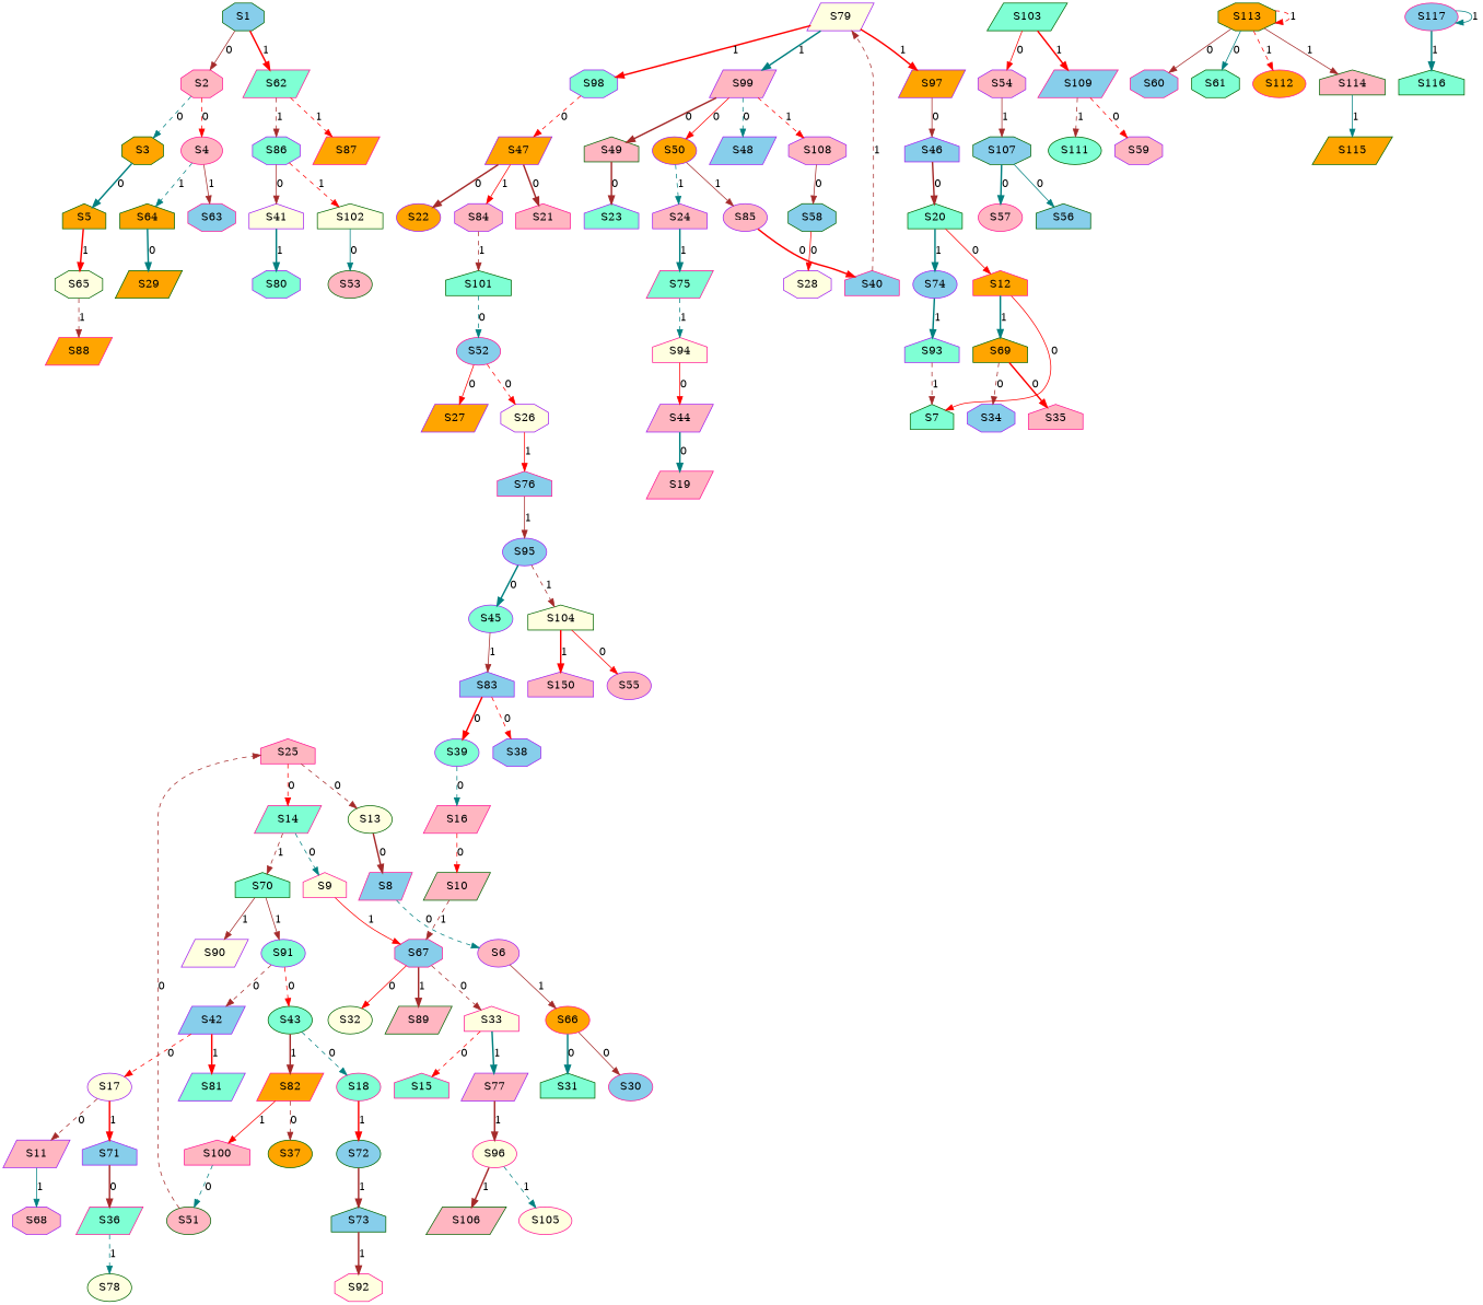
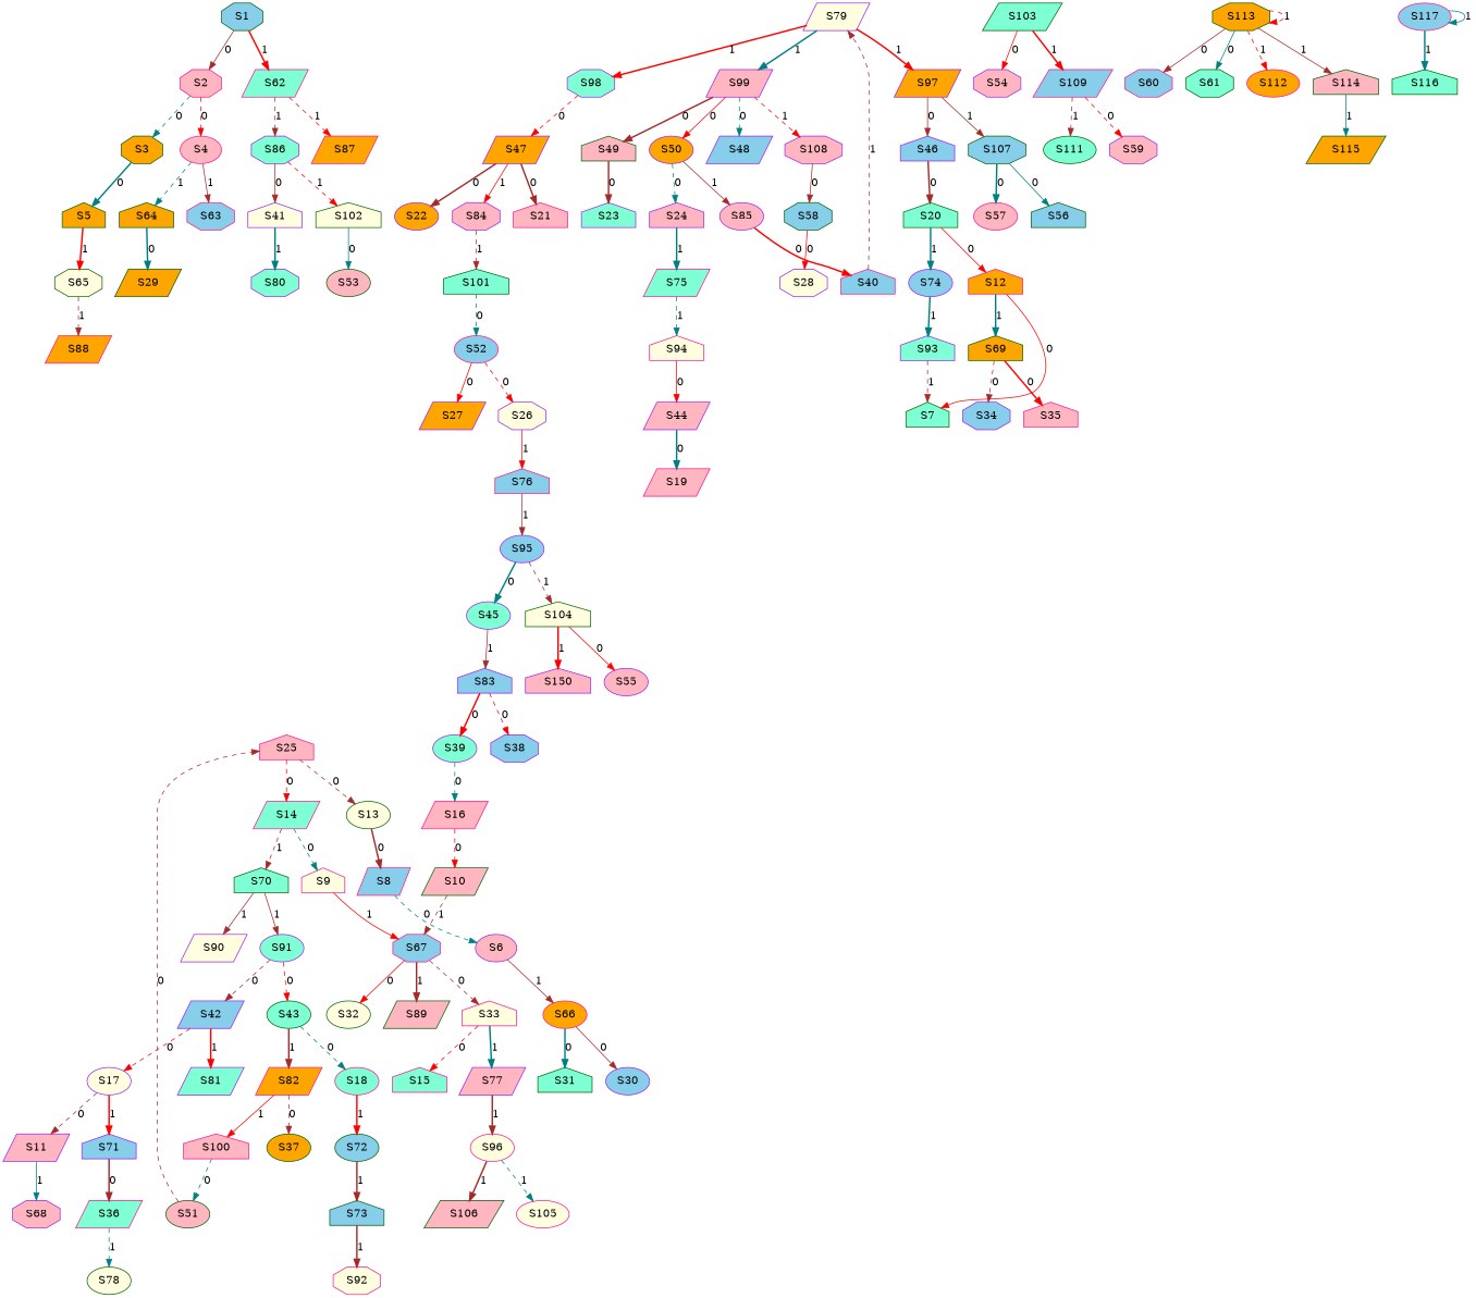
  strict digraph {
    node [color=purple fillcolor=lightpink shape=house style=filled]
    edge [color=brown style=dashed]
    S1 [color=darkgreen fillcolor=skyblue shape=octagon]
    S2 [color=deeppink shape=octagon]
    S62 [color=deeppink fillcolor=aquamarine shape=parallelogram]
    S3 [color=darkgreen fillcolor=orange shape=octagon]
    S4 [color=deeppink shape=ellipse]
    S86 [fillcolor=aquamarine shape=octagon]
    S87 [color=deeppink fillcolor=orange shape=parallelogram]
    S5 [color=darkgreen fillcolor=orange]
    S64 [color=darkgreen fillcolor=orange]
    S63 [color=deeppink fillcolor=skyblue shape=octagon]
    S65 [color=darkgreen fillcolor=lightyellow shape=octagon]
    S29 [color=darkgreen fillcolor=orange shape=parallelogram]
    S88 [color=deeppink fillcolor=orange shape=parallelogram]
    S8 [color=deeppink fillcolor=skyblue shape=parallelogram]
    S6 [shape=ellipse]
    S66 [color=deeppink fillcolor=orange shape=ellipse]
-   S30 [color=deeppink fillcolor=skyblue shape=ellipse]
+   S30 [fillcolor=skyblue shape=ellipse]
    S31 [color=darkgreen fillcolor=aquamarine]
    S12 [color=deeppink fillcolor=orange]
    S7 [color=darkgreen fillcolor=aquamarine]
    S69 [color=darkgreen fillcolor=orange]
    S34 [fillcolor=skyblue shape=octagon]
    S35 [color=deeppink]
    S13 [color=darkgreen fillcolor=lightyellow shape=ellipse]
    S14 [color=deeppink fillcolor=aquamarine shape=parallelogram]
    S9 [color=deeppink fillcolor=lightyellow]
    S70 [color=darkgreen fillcolor=aquamarine]
    S67 [color=deeppink fillcolor=skyblue shape=octagon]
    S91 [fillcolor=aquamarine shape=ellipse]
    S90 [fillcolor=lightyellow shape=parallelogram]
    S33 [color=deeppink fillcolor=lightyellow]
    S32 [color=darkgreen fillcolor=lightyellow shape=ellipse]
    S89 [color=darkgreen shape=parallelogram]
    S16 [color=deeppink shape=parallelogram]
    S10 [color=darkgreen shape=parallelogram]
    S17 [fillcolor=lightyellow shape=ellipse]
    S11 [shape=parallelogram]
    S71 [fillcolor=skyblue]
    S68 [shape=octagon]
    S36 [color=deeppink fillcolor=aquamarine shape=parallelogram]
    S20 [color=darkgreen fillcolor=aquamarine]
    S74 [fillcolor=skyblue shape=ellipse]
    S93 [fillcolor=aquamarine]
    S25 [color=deeppink]
    S15 [color=deeppink fillcolor=aquamarine]
    S77 [shape=parallelogram]
    S96 [color=deeppink fillcolor=lightyellow shape=ellipse]
    S39 [fillcolor=aquamarine shape=ellipse]
    S42 [fillcolor=skyblue shape=parallelogram]
    S81 [fillcolor=aquamarine shape=parallelogram]
    S43 [color=darkgreen fillcolor=aquamarine shape=ellipse]
    S18 [color=deeppink fillcolor=aquamarine shape=ellipse]
    S82 [color=deeppink fillcolor=orange shape=parallelogram]
    S72 [color=darkgreen fillcolor=skyblue shape=ellipse]
    S37 [color=darkgreen fillcolor=orange shape=ellipse]
    S100 [color=deeppink]
    S73 [color=darkgreen fillcolor=skyblue]
    S92 [color=deeppink fillcolor=lightyellow shape=octagon]
    S44 [shape=parallelogram]
    S19 [color=deeppink shape=parallelogram]
    S46 [fillcolor=skyblue]
    S47 [fillcolor=orange shape=parallelogram]
    S21 [color=deeppink]
    S22 [fillcolor=orange shape=ellipse]
    S84 [shape=octagon]
    S101 [color=darkgreen fillcolor=aquamarine]
    S49 [color=darkgreen]
    S23 [fillcolor=aquamarine]
    S50 [fillcolor=orange shape=ellipse]
    S24
    S85 [shape=ellipse]
    S75 [color=deeppink fillcolor=aquamarine shape=parallelogram]
    S40 [color=deeppink fillcolor=skyblue]
    S94 [color=deeppink fillcolor=lightyellow]
    S51 [color=darkgreen shape=ellipse]
    S52 [color=deeppink fillcolor=skyblue shape=ellipse]
    S26 [fillcolor=lightyellow shape=octagon]
    S27 [fillcolor=orange shape=parallelogram]
    S76 [color=deeppink fillcolor=skyblue]
    S95 [fillcolor=skyblue shape=ellipse]
    S58 [color=darkgreen fillcolor=skyblue shape=octagon]
    S28 [fillcolor=lightyellow shape=octagon]
    S78 [color=darkgreen fillcolor=lightyellow shape=ellipse]
    S83 [fillcolor=skyblue]
    S38 [fillcolor=skyblue shape=octagon]
    S79 [fillcolor=lightyellow shape=parallelogram]
    S97 [fillcolor=orange shape=parallelogram]
    S98 [fillcolor=aquamarine shape=octagon]
    S99 [shape=parallelogram]
    S41 [fillcolor=lightyellow]
    S102 [color=darkgreen fillcolor=lightyellow]
    S80 [fillcolor=aquamarine shape=octagon]
    S53 [color=darkgreen shape=ellipse]
    S45 [fillcolor=aquamarine shape=ellipse]
    S104 [color=darkgreen fillcolor=lightyellow]
    S55 [shape=ellipse]
    n97 [label=S150]
    S107 [color=darkgreen fillcolor=skyblue shape=octagon]
    S56 [color=darkgreen fillcolor=skyblue]
    S57 [color=deeppink shape=ellipse]
    S48 [fillcolor=skyblue shape=parallelogram]
    S108 [shape=octagon]
    S103 [color=darkgreen fillcolor=aquamarine shape=parallelogram]
    S54 [shape=octagon]
    S109 [color=deeppink fillcolor=skyblue shape=parallelogram]
    S59 [shape=octagon]
    S111 [color=darkgreen fillcolor=aquamarine shape=ellipse]
    S113 [color=darkgreen fillcolor=orange shape=octagon]
    S60 [color=deeppink fillcolor=skyblue shape=octagon]
    S61 [color=darkgreen fillcolor=aquamarine shape=octagon]
    S112 [color=deeppink fillcolor=orange shape=ellipse]
    S114 [color=darkgreen]
    S115 [color=darkgreen fillcolor=orange shape=parallelogram]
    S105 [color=deeppink fillcolor=lightyellow shape=ellipse]
    S106 [color=darkgreen shape=parallelogram]
    S117 [color=deeppink fillcolor=skyblue shape=ellipse]
    S116 [color=darkgreen fillcolor=aquamarine]
    S1 -> S2 [label=0 style=solid]
    S1 -> S62 [color=red label=1 style=bold]
    S2 -> S3 [color=teal label=0]
    S2 -> S4 [color=red label=0]
    S62 -> S86 [label=1]
    S62 -> S87 [color=red label=1]
    S3 -> S5 [color=teal label=0 style=bold]
    S4 -> S64 [color=teal label=1]
    S4 -> S63 [label=1 style=solid]
    S86 -> S41 [label=0 style=solid]
    S86 -> S102 [color=red label=1]
    S5 -> S65 [color=red label=1 style=bold]
    S64 -> S29 [color=teal label=0 style=bold]
    S65 -> S88 [label=1]
    S8 -> S6 [color=teal label=0]
    S6 -> S66 [label=1 style=solid]
    S66 -> S30 [label=0 style=solid]
    S66 -> S31 [color=teal label=0 style=bold]
    S12 -> S7 [color=red label=0 style=solid]
    S12 -> S69 [color=teal label=1 style=bold]
    S69 -> S34 [label=0]
    S69 -> S35 [color=red label=0 style=bold]
    S13 -> S8 [label=0 style=bold]
    S14 -> S9 [color=teal label=0]
    S14 -> S70 [label=1]
    S9 -> S67 [color=red label=1 style=solid]
    S70 -> S91 [label=1 style=solid]
    S70 -> S90 [label=1 style=solid]
    S67 -> S33 [label=0]
    S67 -> S32 [color=red label=0 style=solid]
    S67 -> S89 [label=1 style=bold]
    S91 -> S42 [label=0]
    S91 -> S43 [color=red label=0]
    S33 -> S15 [color=red label=0]
    S33 -> S77 [color=teal label=1 style=bold]
    S16 -> S10 [color=red label=0]
    S10 -> S67 [label=1]
    S17 -> S11 [label=0]
    S17 -> S71 [color=red label=1 style=bold]
    S11 -> S68 [color=teal label=1 style=solid]
    S71 -> S36 [label=0 style=bold]
    S36 -> S78 [color=teal label=1]
    S20 -> S12 [color=red label=0 style=solid]
    S20 -> S74 [color=teal label=1 style=bold]
    S74 -> S93 [color=teal label=1 style=bold]
    S93 -> S7 [label=1]
    S25 -> S13 [label=0]
    S25 -> S14 [color=red label=0]
    S77 -> S96 [label=1 style=bold]
    S96 -> S105 [color=teal label=1]
    S96 -> S106 [label=1 style=bold]
    S39 -> S16 [color=teal label=0]
    S42 -> S17 [color=red label=0]
    S42 -> S81 [color=red label=1 style=bold]
    S43 -> S18 [color=teal label=0]
    S43 -> S82 [label=1 style=bold]
    S18 -> S72 [color=red label=1 style=bold]
    S82 -> S37 [label=0]
    S82 -> S100 [color=red label=1 style=solid]
    S72 -> S73 [label=1 style=bold]
    S100 -> S51 [color=teal label=0]
    S73 -> S92 [label=1 style=bold]
    S44 -> S19 [color=teal label=0 style=bold]
    S46 -> S20 [label=0 style=bold]
    S47 -> S21 [label=0 style=bold]
    S47 -> S22 [label=0 style=bold]
    S47 -> S84 [color=red label=1 style=solid]
    S84 -> S101 [label=1]
    S101 -> S52 [color=teal label=0]
    S49 -> S23 [label=0 style=bold]
-   S50 -> S24 [color=teal label=1]
+   S50 -> S24 [color=teal label=0]
    S50 -> S85 [label=1 style=solid]
    S24 -> S75 [color=teal label=1 style=bold]
    S85 -> S40 [color=red label=0 style=bold]
    S75 -> S94 [color=teal label=1]
    S40 -> S79 [label=1]
    S94 -> S44 [color=red label=0 style=solid]
    S51 -> S25 [label=0]
    S52 -> S26 [color=red label=0]
    S52 -> S27 [color=red label=0 style=solid]
    S26 -> S76 [color=red label=1 style=solid]
    S76 -> S95 [label=1 style=solid]
    S95 -> S45 [color=teal label=0 style=bold]
    S95 -> S104 [label=1]
    S58 -> S28 [color=red label=0 style=solid]
    S83 -> S39 [color=red label=0 style=bold]
    S83 -> S38 [color=red label=0]
    S79 -> S97 [color=red label=1 style=bold]
    S79 -> S98 [color=red label=1 style=bold]
    S79 -> S99 [color=teal label=1 style=bold]
    S97 -> S46 [label=0 style=solid]
-   S54 -> S107 [label=1 style=solid]
+   S97 -> S107 [label=1 style=solid]
    S98 -> S47 [color=red label=0]
    S99 -> S49 [label=0 style=bold]
    S99 -> S50 [color=red label=0 style=solid]
    S99 -> S48 [color=teal label=0]
    S99 -> S108 [color=red label=1]
    S41 -> S80 [color=teal label=1 style=bold]
    S102 -> S53 [color=teal label=0 style=solid]
    S45 -> S83 [label=1 style=solid]
    S104 -> S55 [color=red label=0 style=solid]
    S104 -> n97 [color=red label=1 style=bold]
    S107 -> S56 [color=teal label=0 style=solid]
    S107 -> S57 [color=teal label=0 style=bold]
    S108 -> S58 [label=0 style=solid]
    S103 -> S54 [color=red label=0 style=solid]
    S103 -> S109 [color=red label=1 style=bold]
    S109 -> S59 [color=red label=0]
    S109 -> S111 [label=1]
    S113 -> S113 [color=red label=1]
    S113 -> S60 [label=0 style=solid]
    S113 -> S61 [color=teal label=0 style=solid]
    S113 -> S112 [color=red label=1]
    S113 -> S114 [label=1 style=solid]
    S114 -> S115 [color=teal label=1 style=solid]
    S117 -> S117 [color=teal label=1 style=solid]
    S117 -> S116 [color=teal label=1 style=bold]
  }
